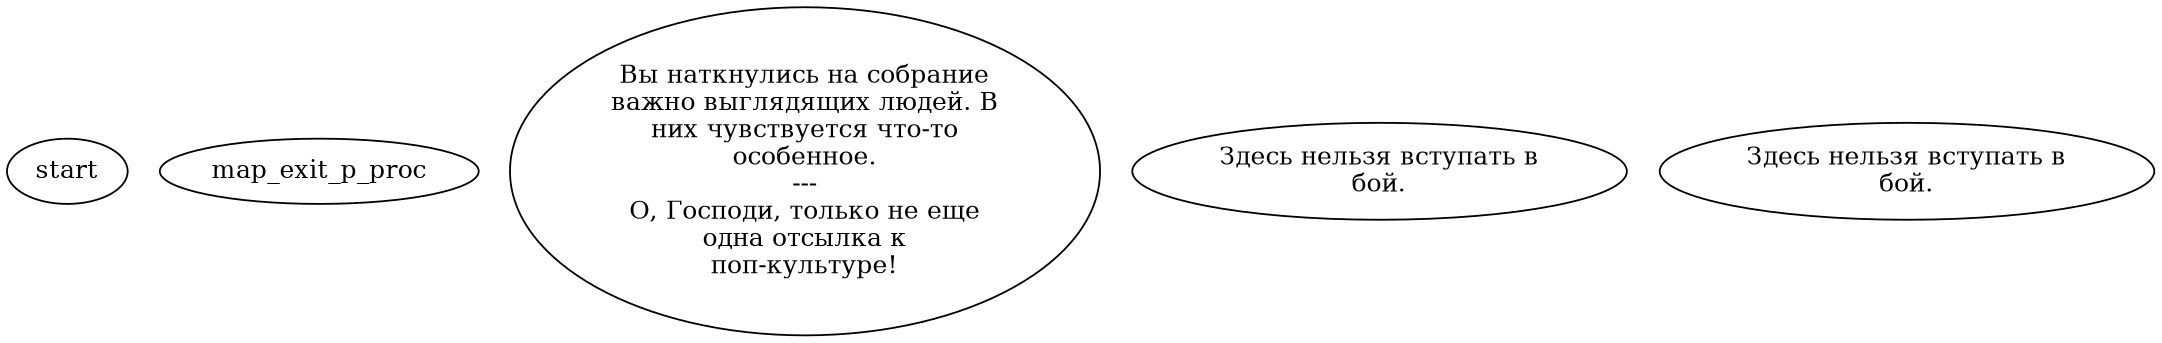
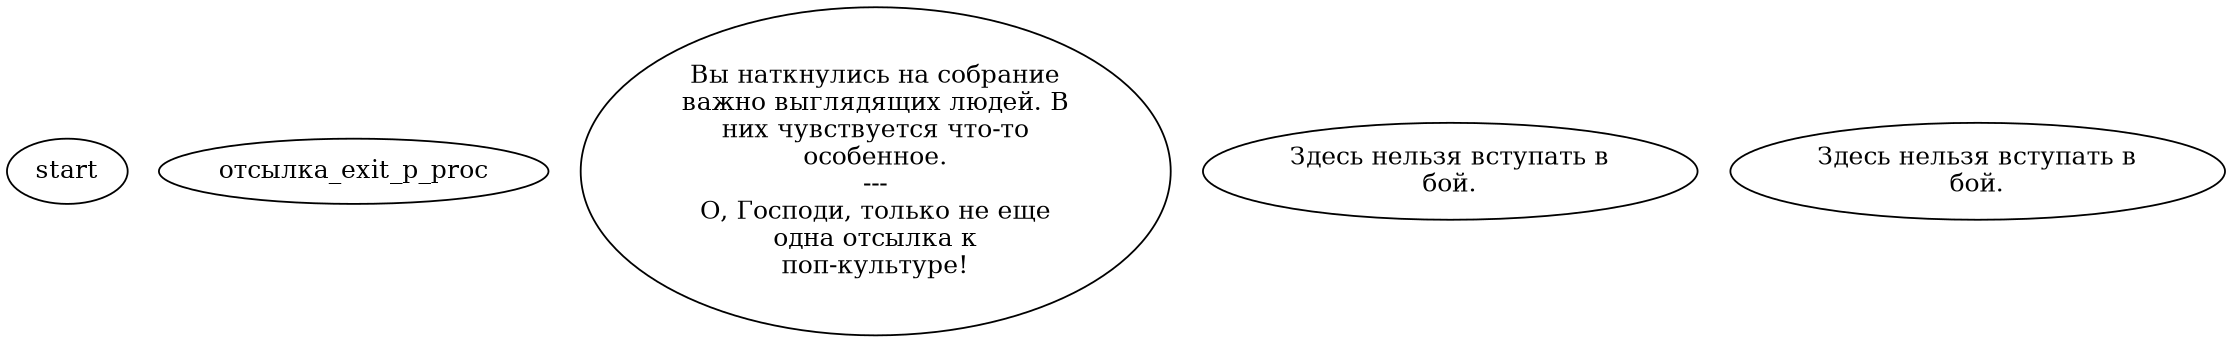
  digraph {
    node [color="#000000" fillcolor="#FFFFFF" style=filled]
    start
-   map_exit_p_proc
+   map_exit_p_proc [label="отсылка_exit_p_proc"]
    n3 [label="Вы наткнулись на собрание\nважно выглядящих людей. В\nних чувствуется что-то\nособенное.\n---\nО, Господи, только не еще\nодна отсылка к\nпоп-культуре!"]
    n4 [label="Здесь нельзя вступать в\nбой."]
    n5 [label="Здесь нельзя вступать в\nбой."]
  }
